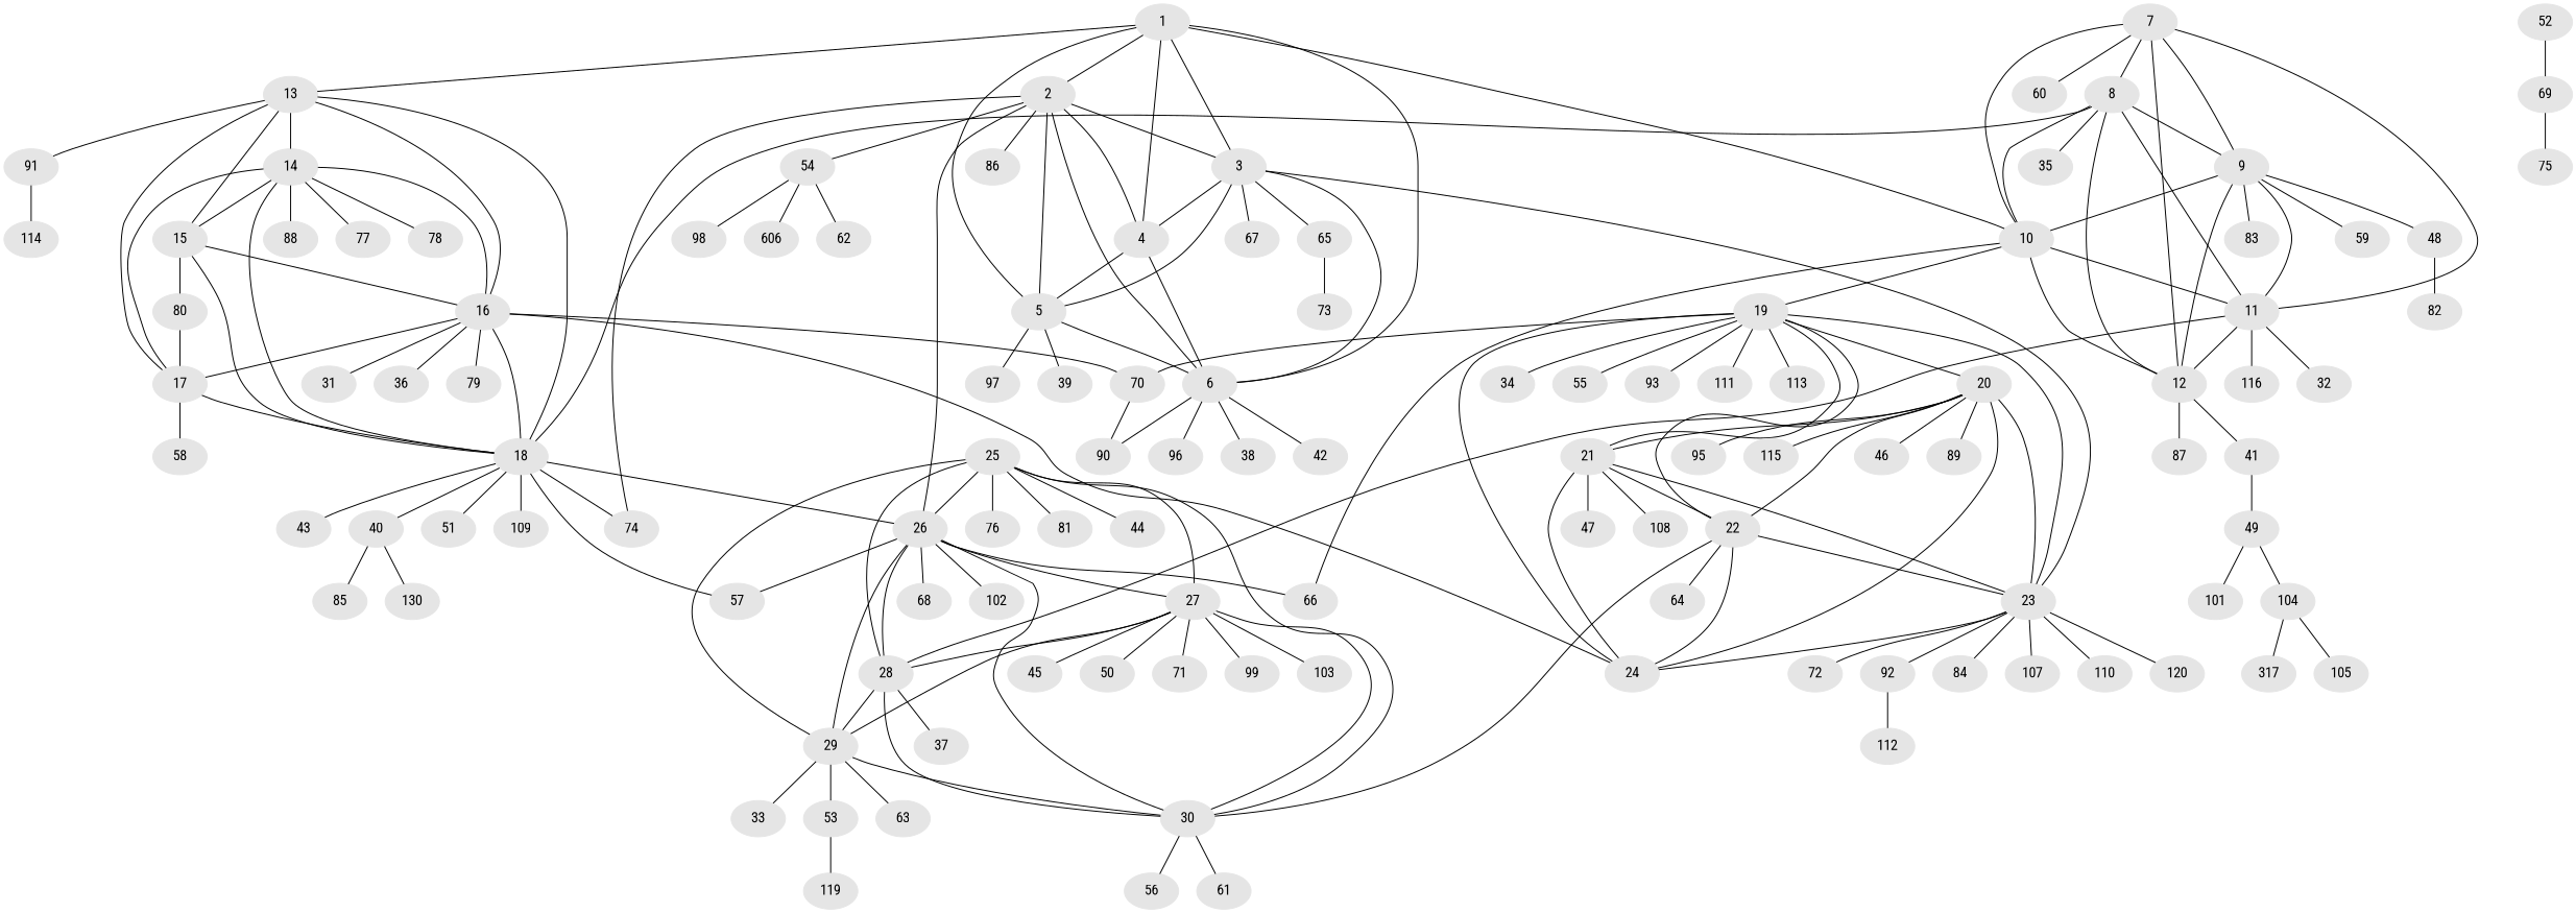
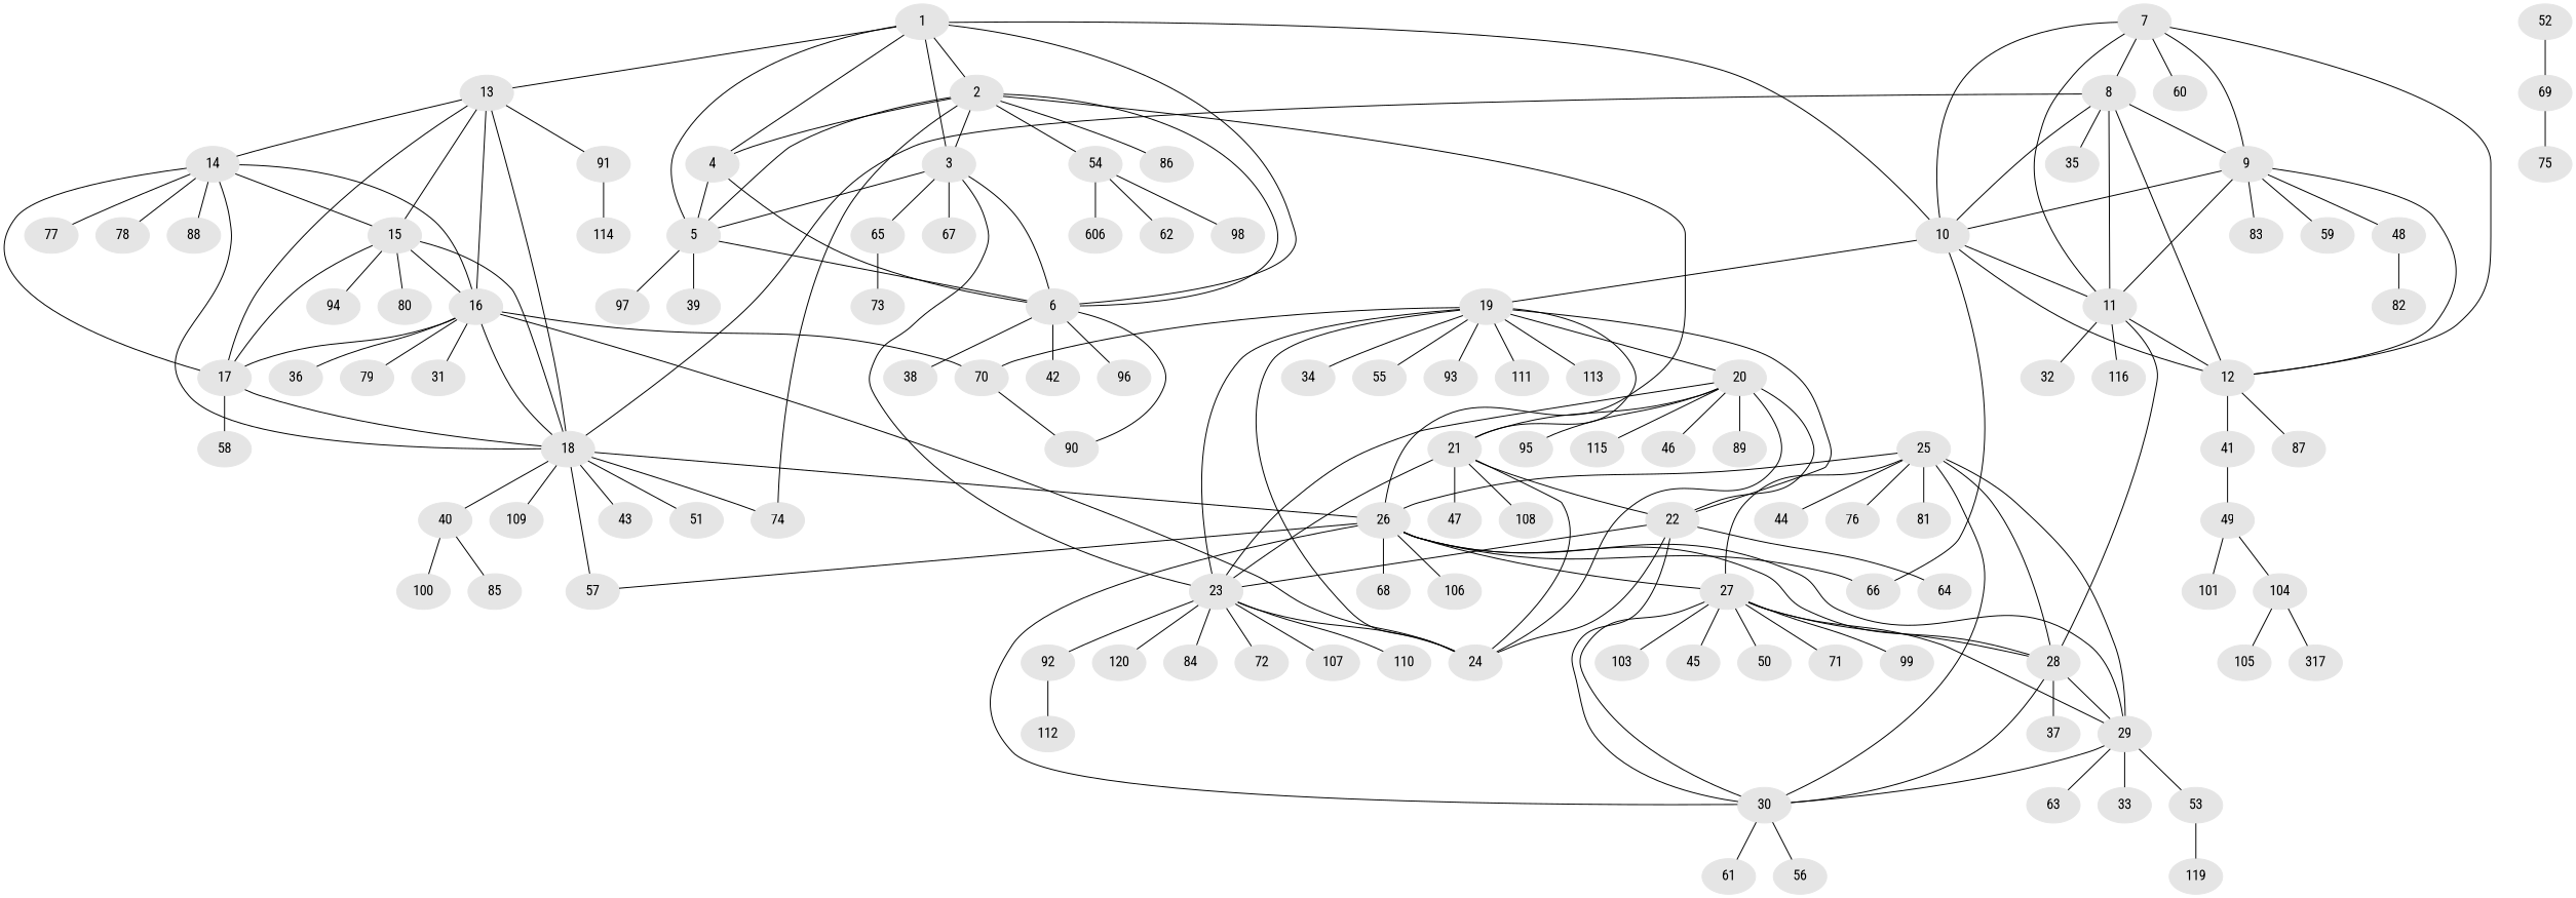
  graph {
    fontname="Roboto Condensed"
    node [color=gray90 fontname="Roboto Condensed" style=filled]
    edge [fontname="Roboto Condensed"]
    1
    2
    3
    4
    5
    6
    10
    13
    26
    54
    74
    86
    23
    65
    67
    39
    97
    38
    42
    90
    96
    11
    12
    19
    66
    18
    14
    15
    16
    17
    91
    28
    57
    30
    27
    29
    68
-   102
+   102 [label=106]
    62
    98
    n41 [label=606]
    24
    72
    84
    92
    107
    110
    120
    73
    52
    69
    7
    8
    9
    60
    35
    48
    59
    83
    32
    116
    41
    87
    40
    43
    51
    109
    82
    70
    20
    21
    22
    34
    55
    93
    111
    113
    37
    49
    77
    78
    88
    80
+   94
    31
    36
    79
    58
    114
    85
-   100 [label=130]
+   100
    46
    89
    95
    115
    47
    108
    64
    56
    61
    112
    25
    44
    76
    81
    45
    50
    71
    99
    103
    33
    53
    63
    119
    101
    104
    105
    n118 [label=317]
    75
    1 -- 2
    1 -- 3
    1 -- 4
    1 -- 5
    1 -- 6
    1 -- 10
    1 -- 13
    2 -- 3
    2 -- 4
    2 -- 5
    2 -- 6
    2 -- 26
    2 -- 54
    2 -- 74
    2 -- 86
-   3 -- 4
    3 -- 5
    3 -- 6
    3 -- 23
    3 -- 65
    3 -- 67
    4 -- 5
    4 -- 6
    5 -- 6
    5 -- 39
    5 -- 97
    6 -- 38
    6 -- 42
    6 -- 90
    6 -- 96
    10 -- 11
    10 -- 12
    10 -- 19
    10 -- 66
    13 -- 18
    13 -- 14
    13 -- 15
    13 -- 16
    13 -- 17
    13 -- 91
    26 -- 66
    26 -- 28
    26 -- 57
    26 -- 30
    26 -- 27
    26 -- 29
    26 -- 68
    26 -- 102
    54 -- 62
    54 -- 98
    54 -- n41
    23 -- 24
    23 -- 72
    23 -- 84
    23 -- 92
    23 -- 107
    23 -- 110
    23 -- 120
    65 -- 73
    11 -- 12
    11 -- 28
    11 -- 32
    11 -- 116
    12 -- 41
    12 -- 87
    19 -- 23
    19 -- 24
    19 -- 70
    19 -- 20
    19 -- 21
    19 -- 22
    19 -- 34
    19 -- 55
    19 -- 93
    19 -- 111
    19 -- 113
    18 -- 26
    18 -- 74
    18 -- 57
    18 -- 40
    18 -- 43
    18 -- 51
    18 -- 109
    14 -- 18
    14 -- 15
    14 -- 16
    14 -- 17
    14 -- 77
    14 -- 78
    14 -- 88
    15 -- 18
    15 -- 16
-   80 -- 17
+   15 -- 17
    15 -- 80
+   15 -- 94
    16 -- 18
    16 -- 17
    16 -- 24
    16 -- 70
    16 -- 31
    16 -- 36
    16 -- 79
    17 -- 18
    17 -- 58
    91 -- 114
    28 -- 30
    28 -- 29
    28 -- 37
    30 -- 56
    30 -- 61
    27 -- 28
    27 -- 30
    27 -- 29
    27 -- 45
    27 -- 50
    27 -- 71
    27 -- 99
    27 -- 103
    29 -- 30
    29 -- 33
    29 -- 53
    29 -- 63
    92 -- 112
    52 -- 69
    69 -- 75
    7 -- 10
    7 -- 11
    7 -- 12
    7 -- 8
    7 -- 9
    7 -- 60
    8 -- 10
    8 -- 11
    8 -- 12
    8 -- 18
    8 -- 9
    8 -- 35
    9 -- 10
    9 -- 11
    9 -- 12
    9 -- 48
    9 -- 59
    9 -- 83
    48 -- 82
    41 -- 49
    40 -- 85
    40 -- 100
    70 -- 90
    20 -- 23
    20 -- 24
    20 -- 21
    20 -- 22
    20 -- 46
    20 -- 89
    20 -- 95
    20 -- 115
    21 -- 23
    21 -- 24
    21 -- 22
    21 -- 47
    21 -- 108
    22 -- 23
    22 -- 30
    22 -- 24
    22 -- 64
    49 -- 101
    49 -- 104
    25 -- 26
    25 -- 28
    25 -- 30
    25 -- 27
    25 -- 29
    25 -- 44
    25 -- 76
    25 -- 81
    53 -- 119
    104 -- 105
    104 -- n118
  }
